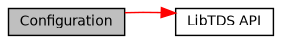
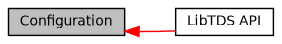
  digraph {
    rankdir=LR
    node [color=black fontname=Helvetica fontsize=10 shape=box style=filled]
    n1 [fillcolor=grey75 fontcolor=black height=0.2 label=Configuration width=0.4]
    n2 [fillcolor=white height=0.2 label="LibTDS API" width=0.4]
-   n2 -> n1 [dir=back fontname=Helvetica fontsize=10 labelfontname=Helvetica labelfontsize=10 shape=plaintext style=solid color=red]
+   n1 -> n2 [dir=back fontname=Helvetica fontsize=10 labelfontname=Helvetica labelfontsize=10 shape=plaintext style=solid color=red]
  }
